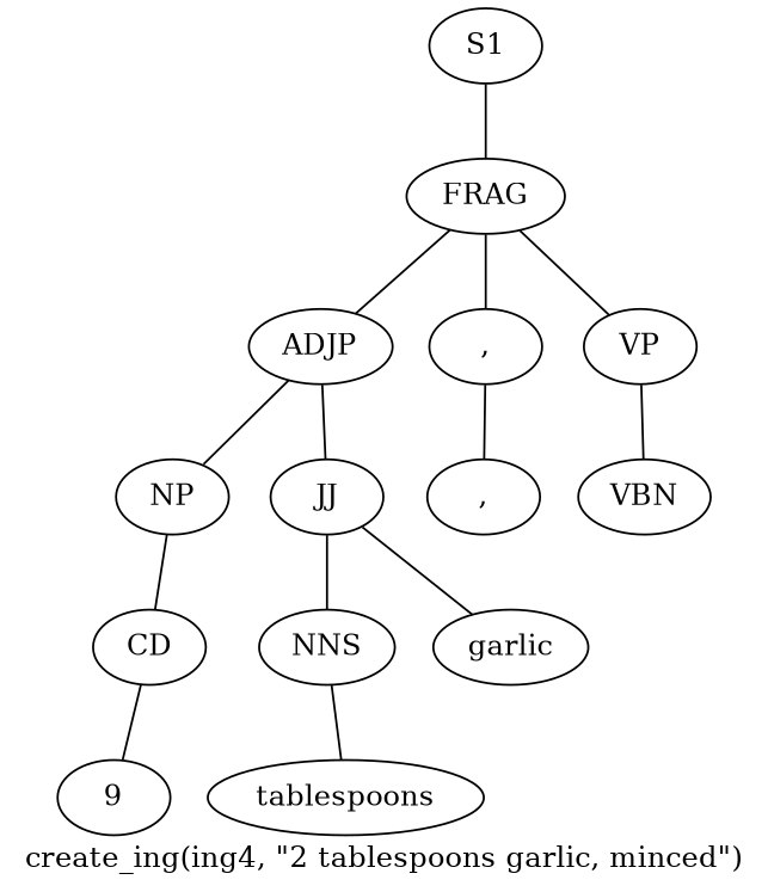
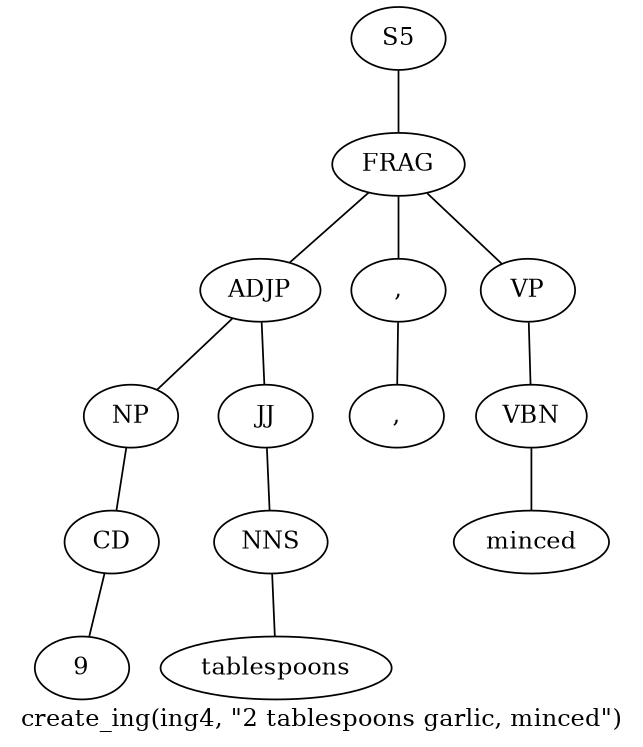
  graph {
    label="create_ing(ing4, \"2 tablespoons garlic, minced\")"
-   n1 [label=S1]
+   n1 [label=S5]
    n2 [label=FRAG]
    n3 [label=ADJP]
    n4 [label=","]
    n5 [label=VP]
    n6 [label=NP]
    n7 [label=JJ]
    n8 [label=","]
    n9 [label=VBN]
    n10 [label=CD]
    n11 [label=NNS]
-   n12 [label=garlic]
    n13 [label=9]
    n14 [label=tablespoons]
+   n15 [label=minced]
    n1 -- n2
    n2 -- n3
    n2 -- n4
    n2 -- n5
    n3 -- n6
    n3 -- n7
    n4 -- n8
    n5 -- n9
    n6 -- n10
    n7 -- n11
-   n7 -- n12
+   n9 -- n15
    n10 -- n13
    n11 -- n14
  }
